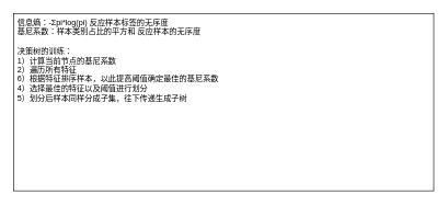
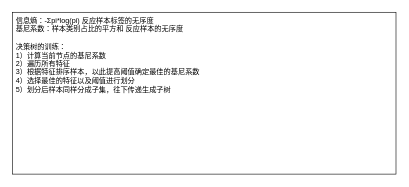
  <mxCell id="0" />
  <mxCell id="1" parent="0" />
- <mxCell id="2" value="信息熵：-Σpi*log(pi) 反应样本标签的无序度&lt;div&gt;基尼系数：样本类别占比的平方和 反应样本的无序度&lt;/div&gt;&lt;div&gt;&lt;br&gt;&lt;/div&gt;&lt;div&gt;决策树的训练：&lt;/div&gt;&lt;div&gt;1）计算当前节点的基尼系数&lt;/div&gt;&lt;div&gt;2）遍历所有特征&lt;/div&gt;&lt;div&gt;&lt;span style=&quot;background-color: initial;&quot;&gt;6）根据特征排序样本，以此提高阈值确定最佳的基尼系数&lt;/span&gt;&lt;/div&gt;&lt;div&gt;&lt;span style=&quot;background-color: initial;&quot;&gt;4）选择最佳的特征以及阈值进行划分&lt;/span&gt;&lt;/div&gt;&lt;div&gt;&lt;span style=&quot;background-color: initial;&quot;&gt;5）划分后样本同样分成子集，往下传递生成子树&lt;/span&gt;&lt;/div&gt;&lt;div&gt;&lt;span style=&quot;background-color: initial;&quot;&gt;&lt;br&gt;&lt;/span&gt;&lt;/div&gt;&lt;div&gt;&lt;span style=&quot;background-color: initial;&quot;&gt;&lt;br&gt;&lt;/span&gt;&lt;/div&gt;" style="rounded=0;whiteSpace=wrap;html=1;align=left;verticalAlign=top;spacing=2;spacingTop=0;spacingLeft=4;" vertex="1" parent="1"><mxGeometry x="20" y="20" width="640" height="270" as="geometry" /></mxCell>
+ <mxCell id="2" value="信息熵：-Σpi*log(pi) 反应样本标签的无序度&lt;div&gt;基尼系数：样本类别占比的平方和 反应样本的无序度&lt;/div&gt;&lt;div&gt;&lt;br&gt;&lt;/div&gt;&lt;div&gt;决策树的训练：&lt;/div&gt;&lt;div&gt;1）计算当前节点的基尼系数&lt;/div&gt;&lt;div&gt;2）遍历所有特征&lt;/div&gt;&lt;div&gt;&lt;span style=&quot;background-color: initial;&quot;&gt;3）根据特征排序样本，以此提高阈值确定最佳的基尼系数&lt;/span&gt;&lt;/div&gt;&lt;div&gt;&lt;span style=&quot;background-color: initial;&quot;&gt;4）选择最佳的特征以及阈值进行划分&lt;/span&gt;&lt;/div&gt;&lt;div&gt;&lt;span style=&quot;background-color: initial;&quot;&gt;5）划分后样本同样分成子集，往下传递生成子树&lt;/span&gt;&lt;/div&gt;&lt;div&gt;&lt;span style=&quot;background-color: initial;&quot;&gt;&lt;br&gt;&lt;/span&gt;&lt;/div&gt;&lt;div&gt;&lt;span style=&quot;background-color: initial;&quot;&gt;&lt;br&gt;&lt;/span&gt;&lt;/div&gt;" style="rounded=0;whiteSpace=wrap;html=1;align=left;verticalAlign=top;spacing=2;spacingTop=0;spacingLeft=4;" vertex="1" parent="1"><mxGeometry x="20" y="20" width="640" height="270" as="geometry" /></mxCell>
